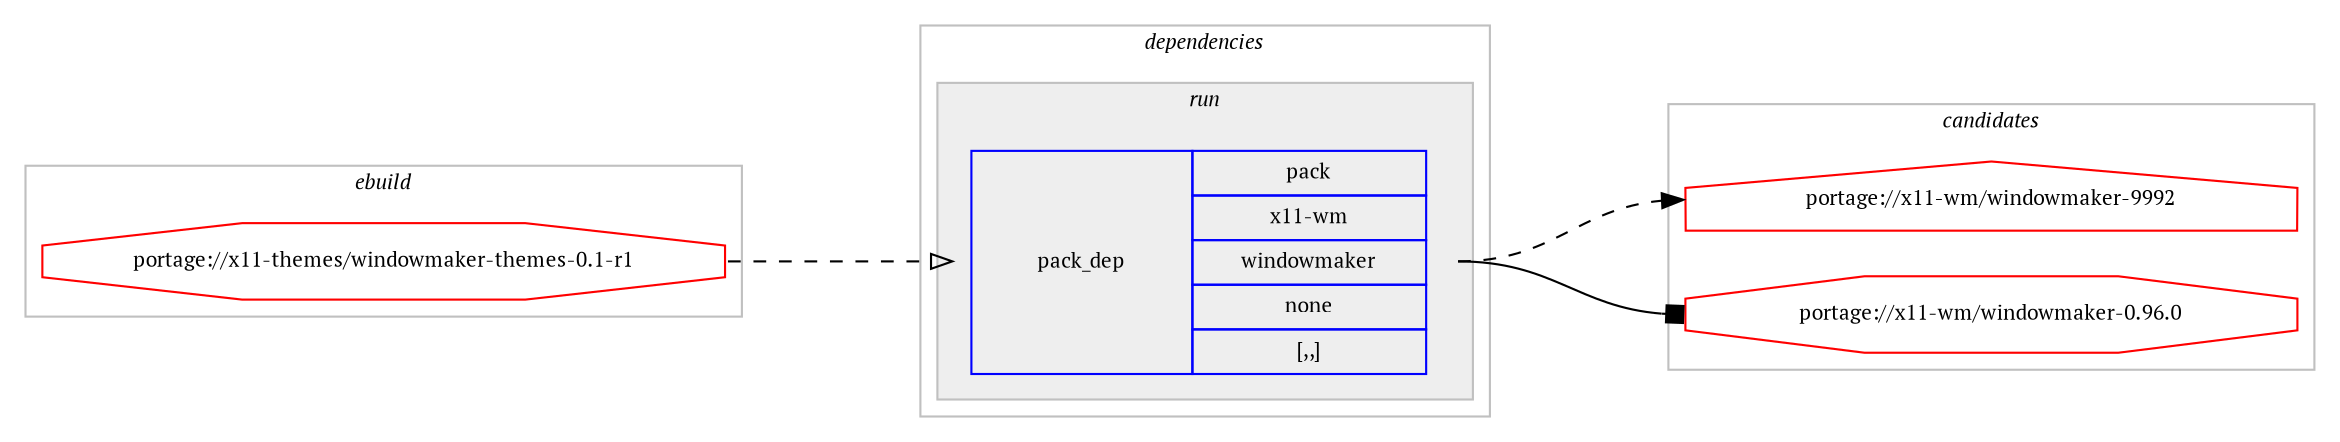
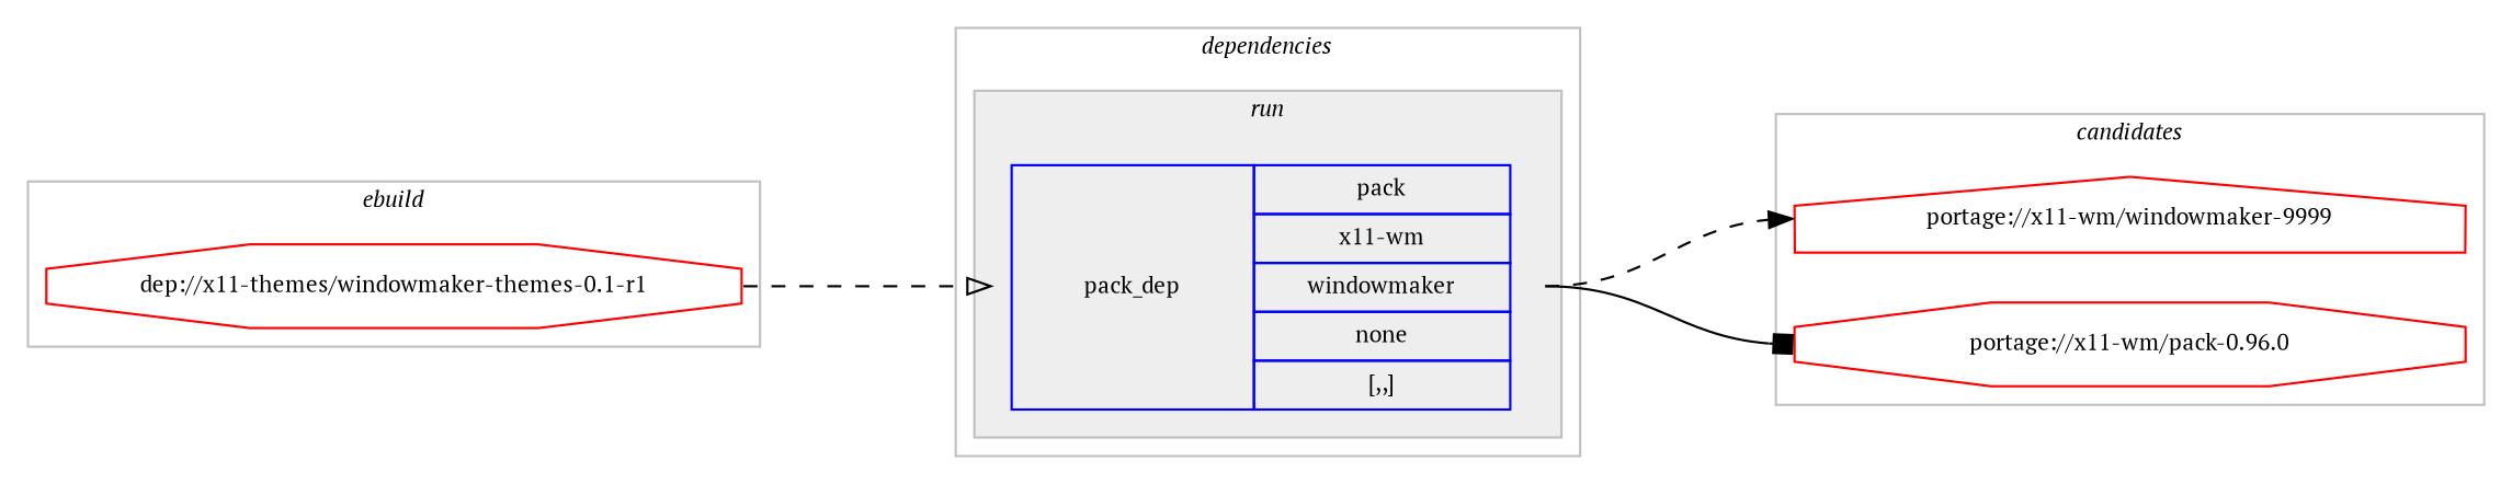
  digraph {
    compound=true
    concentrate=true
    fontname="PT Serif"
    fontsize=10
    newrank=true
    rankdir=LR
    ranksep=1.5
    node [color=red fontname="PT Serif" fontsize=10 shape=octagon]
    edge [fontname="PT Serif" headport=w style=dashed tailport=e weight=100]
-   n1 [label="portage://x11-themes/windowmaker-themes-0.1-r1" width=4]
+   n1 [label="dep://x11-themes/windowmaker-themes-0.1-r1" width=4]
    n2 [color=blue label=<<TABLE BORDER="0" CELLBORDER="1" CELLSPACING="0" CELLPADDING="4" WIDTH="220"><TR><TD ROWSPAN="6" CELLPADDING="30">pack_dep</TD></TR><TR><TD WIDTH="110">pack</TD></TR><TR><TD>x11-wm</TD></TR><TR><TD>windowmaker</TD></TR><TR><TD>none</TD></TR><TR><TD>[,,]</TD></TR></TABLE>> shape=none]
-   n3 [label="portage://x11-wm/windowmaker-9992" shape=house width=4]
-   n4 [label="portage://x11-wm/windowmaker-0.96.0" width=4]
+   n3 [label="portage://x11-wm/windowmaker-9999" shape=house width=4]
+   n4 [label="portage://x11-wm/pack-0.96.0" width=4]
    subgraph cluster_1 {
      color=gray
      label=<<i>ebuild</i>>
      n1
    }
    subgraph cluster_2 {
      color=gray
      label=<<i>dependencies</i>>
      subgraph cluster_3 {
        color=gray
        fillcolor="#eeeeee"
        label=<<i>compile</i>>
        style=filled
      }
      subgraph cluster_4 {
        color=gray
        fillcolor="#eeeeee"
        label=<<i>compile and run</i>>
        style=filled
      }
      subgraph cluster_5 {
        color=gray
        fillcolor="#eeeeee"
        label=<<i>run</i>>
        style=filled
        subgraph sub_6 {
          color=gray
          fillcolor="#eeeeee"
          label=<<i>run</i>>
          style=filled
          n2
        }
      }
    }
    subgraph cluster_7 {
      color=gray
      label=<<i>candidates</i>>
      rank=same
      subgraph sub_8 {
        color=black
        label=<<i>candidates</i>>
        nodesep=1
        rank=same
        n3
        n4
      }
    }
    n1 -> n2 [arrowhead=onormal weight=20]
    n2 -> n3 [arrowhead=normal]
    n2 -> n4 [arrowhead=box style=solid]
  }
